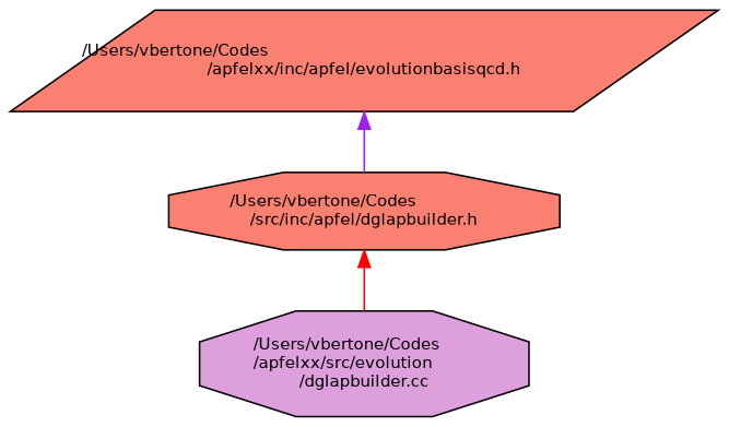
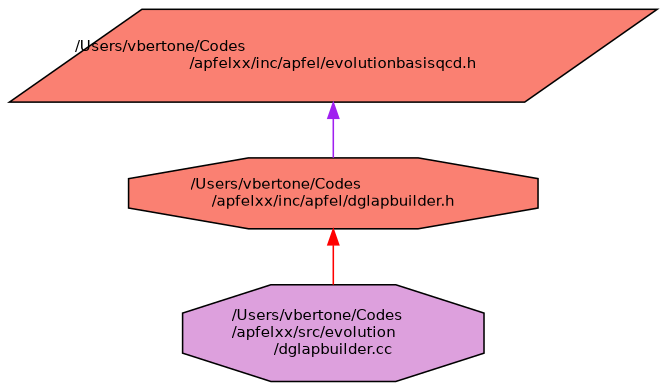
  digraph {
    node [color=black fillcolor=salmon fontname=Helvetica fontsize=10 shape=octagon style=filled]
    edge [dir=back fontname=Helvetica fontsize=10 labelfontname=Helvetica labelfontsize=10 style=solid]
    n1 [fontcolor=black height=0.2 label="/Users/vbertone/Codes\l/apfelxx/inc/apfel/evolutionbasisqcd.h" shape=parallelogram width=0.4]
-   n2 [height=0.2 label="/Users/vbertone/Codes\l/src/inc/apfel/dglapbuilder.h" width=0.4]
+   n2 [height=0.2 label="/Users/vbertone/Codes\l/apfelxx/inc/apfel/dglapbuilder.h" width=0.4]
    n3 [fillcolor=plum height=0.2 label="/Users/vbertone/Codes\l/apfelxx/src/evolution\l/dglapbuilder.cc" width=0.4]
    n1 -> n2 [color=purple]
    n2 -> n3 [color=red]
  }
